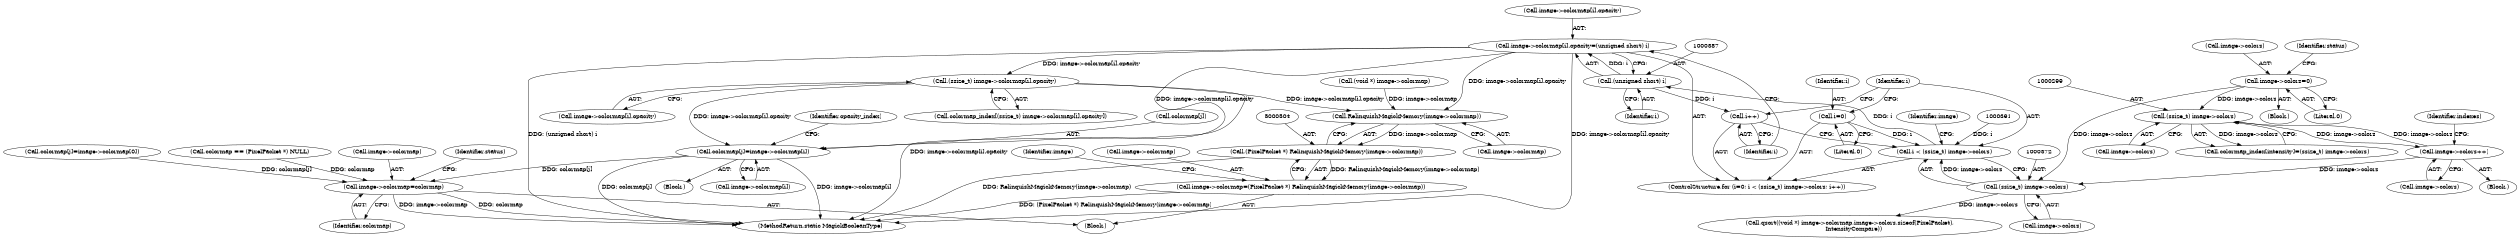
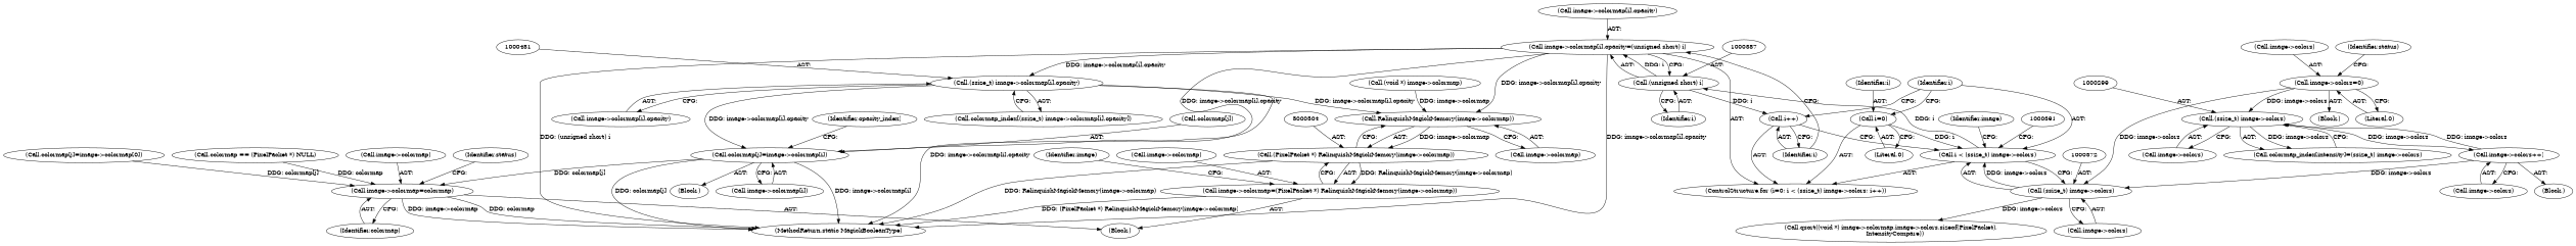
  digraph {
    n1 [label="(Call,(ssize_t) image->colormap[i].opacity)"]
    n2 [label="(Call,colormap[j]=image->colormap[i])"]
    n3 [label="(Call,RelinquishMagickMemory(image->colormap))"]
    n4 [label="(Call,image->colormap[i].opacity)"]
    n5 [label="(MethodReturn,static MagickBooleanType)"]
    n6 [label="(Call,colormap_index[(ssize_t) image->colormap[i].opacity])"]
    n7 [label="(Call,image->colormap=colormap)"]
    n8 [label="(Block,)"]
    n9 [label="(Call,image->colormap[i])"]
    n10 [label="(Call,(PixelPacket *) RelinquishMagickMemory(image->colormap))"]
    n11 [label="(Call,image->colormap)"]
    n12 [label="(Call,image->colormap[i].opacity=(unsigned short) i)"]
    n13 [label="(Call,(unsigned short) i)"]
    n14 [label="(ControlStructure,for (i=0; i < (ssize_t) image->colors; i++))"]
    n15 [label="(Call,i++)"]
    n16 [label="(Identifier,i)"]
    n17 [label="(Call,i < (ssize_t) image->colors)"]
    n18 [label="(Identifier,i)"]
    n19 [label="(Call,(ssize_t) image->colors)"]
    n20 [label="(Call,qsort((void *) image->colormap,image->colors,sizeof(PixelPacket),\n    IntensityCompare))"]
    n21 [label="(Call,image->colors)"]
    n22 [label="(Call,i=0)"]
    n23 [label="(Literal,0)"]
    n24 [label="(Call,image->colors=0)"]
    n25 [label="(Call,(ssize_t) image->colors)"]
    n26 [label="(Literal,0)"]
    n27 [label="(Block,)"]
    n28 [label="(Call,image->colors++)"]
    n29 [label="(Call,image->colors)"]
    n30 [label="(Call,colormap_index[intensity]=(ssize_t) image->colors)"]
    n31 [label="(Block,)"]
    n32 [label="(Call,image->colors)"]
    n33 [label="(Identifier,colormap)"]
    n34 [label="(Block,)"]
    n35 [label="(Call,image->colormap=(PixelPacket *) RelinquishMagickMemory(image->colormap))"]
-   n36 [label="(Identifier,indexes)"]
    n37 [label="(Call,image->colors)"]
    n38 [label="(Call,image->colormap)"]
    n39 [label="(Identifier,opacity_index)"]
    n40 [label="(Call,colormap[j]=image->colormap[0])"]
    n41 [label="(Call,image->colormap[i].opacity)"]
    n42 [label="(Call,colormap == (PixelPacket *) NULL)"]
    n43 [label="(Identifier,status)"]
    n44 [label="(Call,colormap[j])"]
    n45 [label="(Identifier,image)"]
    n46 [label="(Call,image->colormap)"]
    n47 [label="(Identifier,i)"]
    n48 [label="(Identifier,image)"]
    n49 [label="(Identifier,status)"]
    n50 [label="(Identifier,i)"]
    n51 [label="(Call,(void *) image->colormap)"]
+   1000481
    1000387
    1000391
    1000372
    1000299
    n57 [label=5000504]
    n1 -> n2 [label="DDG: image->colormap[i].opacity"]
    n1 -> n3 [label="DDG: image->colormap[i].opacity"]
    n1 -> n4 [label="CFG: "]
    n1 -> n5 [label="DDG: image->colormap[i].opacity"]
    n1 -> n6 [label="AST: "]
    n2 -> n5 [label="DDG: image->colormap[i]"]
    n2 -> n5 [label="DDG: colormap[j]"]
    n2 -> n7 [label="DDG: colormap[j]"]
    n2 -> n8 [label="AST: "]
    n2 -> n9 [label="CFG: "]
    n3 -> n10 [label="AST: "]
    n3 -> n10 [label="DDG: image->colormap"]
    n3 -> n11 [label="CFG: "]
    n4 -> n1 [label="AST: "]
    n6 -> n1 [label="CFG: "]
    n7 -> n5 [label="DDG: colormap"]
    n7 -> n5 [label="DDG: image->colormap"]
    n7 -> n33 [label="CFG: "]
    n7 -> n34 [label="AST: "]
    n9 -> n2 [label="AST: "]
    n10 -> n3 [label="CFG: "]
    n10 -> n5 [label="DDG: RelinquishMagickMemory(image->colormap)"]
    n10 -> n35 [label="AST: "]
    n10 -> n35 [label="DDG: RelinquishMagickMemory(image->colormap)"]
    n11 -> n3 [label="AST: "]
    n12 -> n1 [label="DDG: image->colormap[i].opacity"]
    n12 -> n2 [label="DDG: image->colormap[i].opacity"]
    n12 -> n3 [label="DDG: image->colormap[i].opacity"]
    n12 -> n5 [label="DDG: image->colormap[i].opacity"]
    n12 -> n5 [label="DDG: (unsigned short) i"]
    n12 -> n13 [label="CFG: "]
    n12 -> n14 [label="AST: "]
    n13 -> n12 [label="AST: "]
    n13 -> n12 [label="DDG: i"]
    n13 -> n15 [label="DDG: i"]
    n13 -> n16 [label="CFG: "]
    n15 -> n14 [label="AST: "]
    n15 -> n17 [label="CFG: "]
    n15 -> n18 [label="CFG: "]
    n16 -> n13 [label="AST: "]
    n17 -> n13 [label="DDG: i"]
    n17 -> n14 [label="AST: "]
    n17 -> n19 [label="CFG: "]
    n18 -> n12 [label="CFG: "]
    n18 -> n15 [label="AST: "]
    n19 -> n17 [label="AST: "]
    n19 -> n17 [label="DDG: image->colors"]
    n19 -> n20 [label="DDG: image->colors"]
    n19 -> n21 [label="CFG: "]
    n21 -> n19 [label="AST: "]
    n22 -> n14 [label="AST: "]
    n22 -> n17 [label="DDG: i"]
    n22 -> n23 [label="CFG: "]
    n23 -> n22 [label="AST: "]
    n24 -> n19 [label="DDG: image->colors"]
    n24 -> n25 [label="DDG: image->colors"]
    n24 -> n26 [label="CFG: "]
    n24 -> n27 [label="AST: "]
    n25 -> n28 [label="DDG: image->colors"]
    n25 -> n29 [label="CFG: "]
    n25 -> n30 [label="AST: "]
    n25 -> n30 [label="DDG: image->colors"]
    n26 -> n24 [label="AST: "]
    n28 -> n19 [label="DDG: image->colors"]
    n28 -> n25 [label="DDG: image->colors"]
    n28 -> n31 [label="AST: "]
    n28 -> n32 [label="CFG: "]
    n29 -> n25 [label="AST: "]
    n30 -> n25 [label="CFG: "]
    n32 -> n28 [label="AST: "]
    n33 -> n7 [label="AST: "]
    n35 -> n5 [label="DDG: (PixelPacket *) RelinquishMagickMemory(image->colormap)"]
    n35 -> n10 [label="CFG: "]
    n35 -> n34 [label="AST: "]
-   n36 -> n28 [label="CFG: "]
    n37 -> n24 [label="AST: "]
    n38 -> n35 [label="AST: "]
    n39 -> n2 [label="CFG: "]
    n40 -> n7 [label="DDG: colormap[j]"]
    n41 -> n12 [label="AST: "]
    n42 -> n7 [label="DDG: colormap"]
    n43 -> n24 [label="CFG: "]
    n44 -> n2 [label="AST: "]
    n45 -> n35 [label="CFG: "]
    n46 -> n7 [label="AST: "]
    n47 -> n15 [label="CFG: "]
    n47 -> n17 [label="AST: "]
    n47 -> n22 [label="CFG: "]
    n48 -> n17 [label="CFG: "]
    n49 -> n7 [label="CFG: "]
    n50 -> n22 [label="AST: "]
    n51 -> n3 [label="DDG: image->colormap"]
+   1000481 -> n1 [label="AST: "]
    1000387 -> n13 [label="AST: "]
-   1000391 -> n17 [label="DDG: i"]
+   1000391 -> n17 [label="CFG: "]
    1000372 -> n19 [label="AST: "]
    1000299 -> n25 [label="AST: "]
    n57 -> n10 [label="AST: "]
  }
